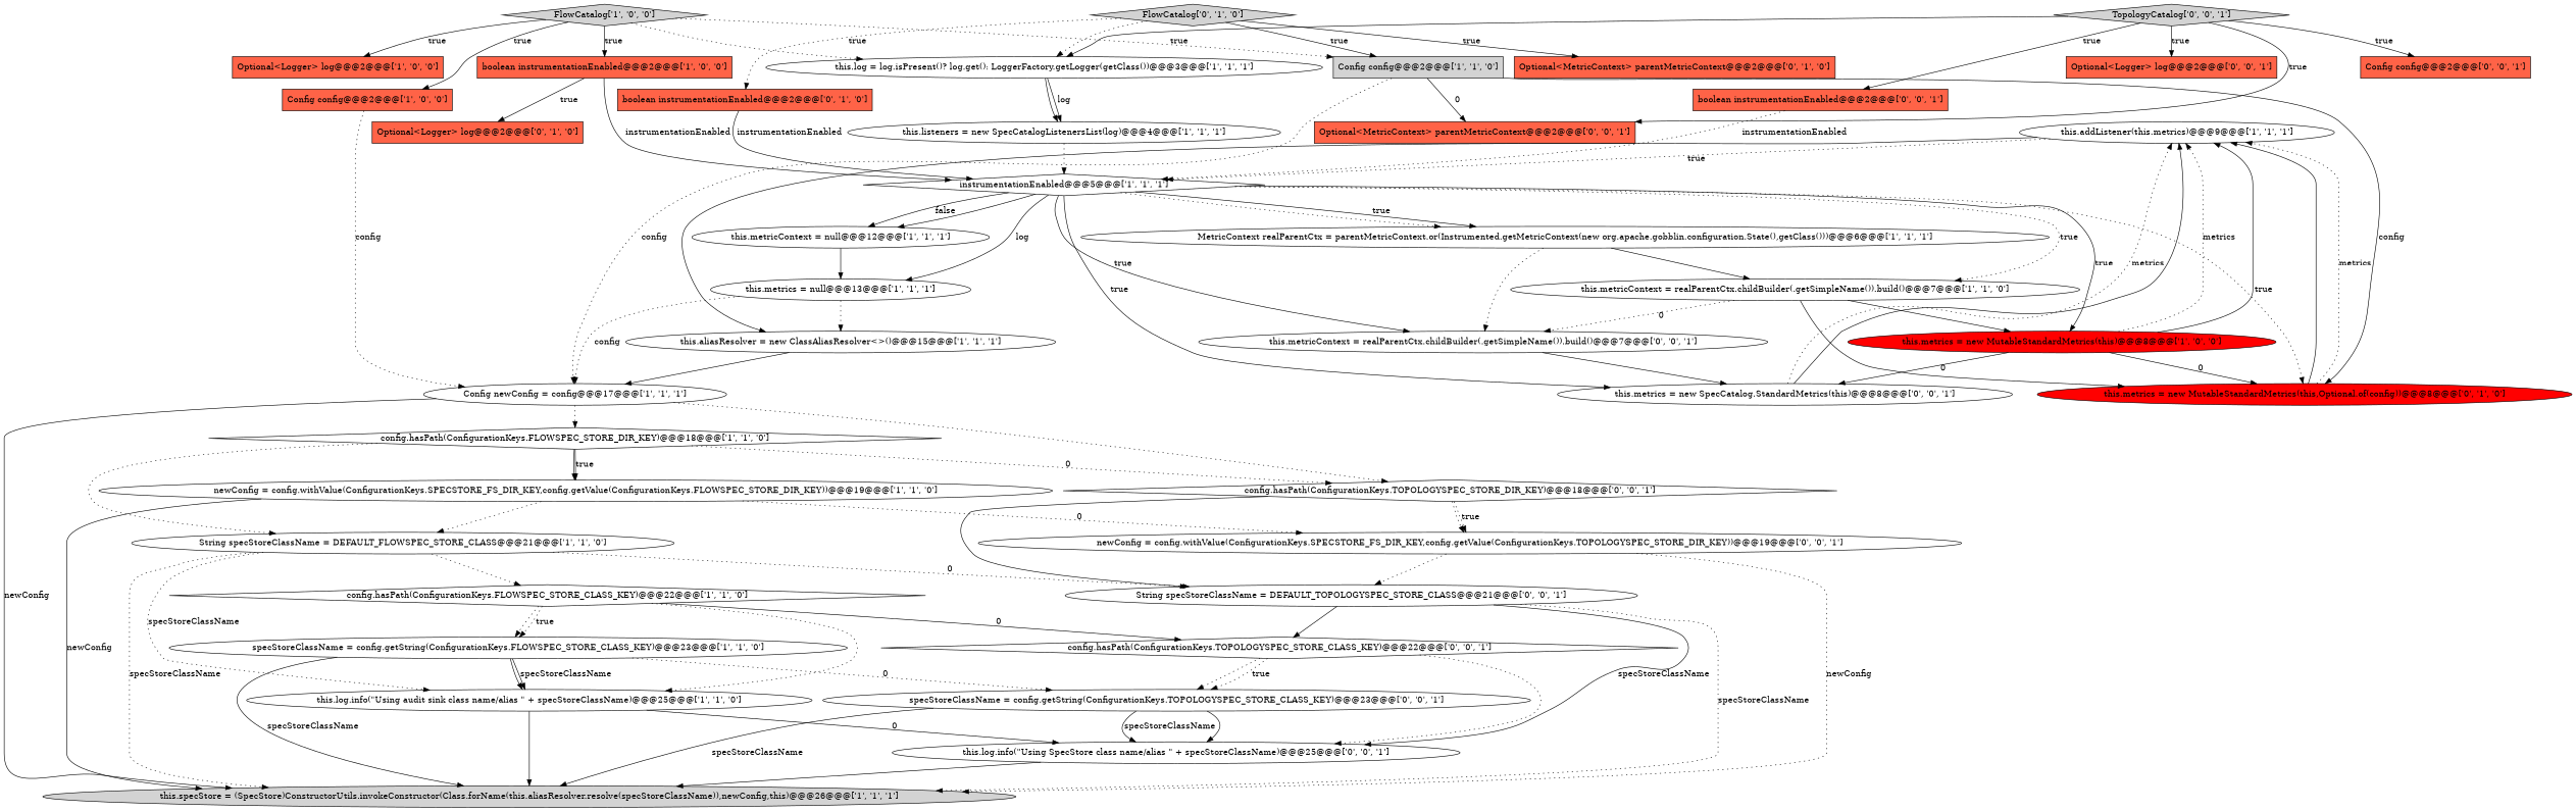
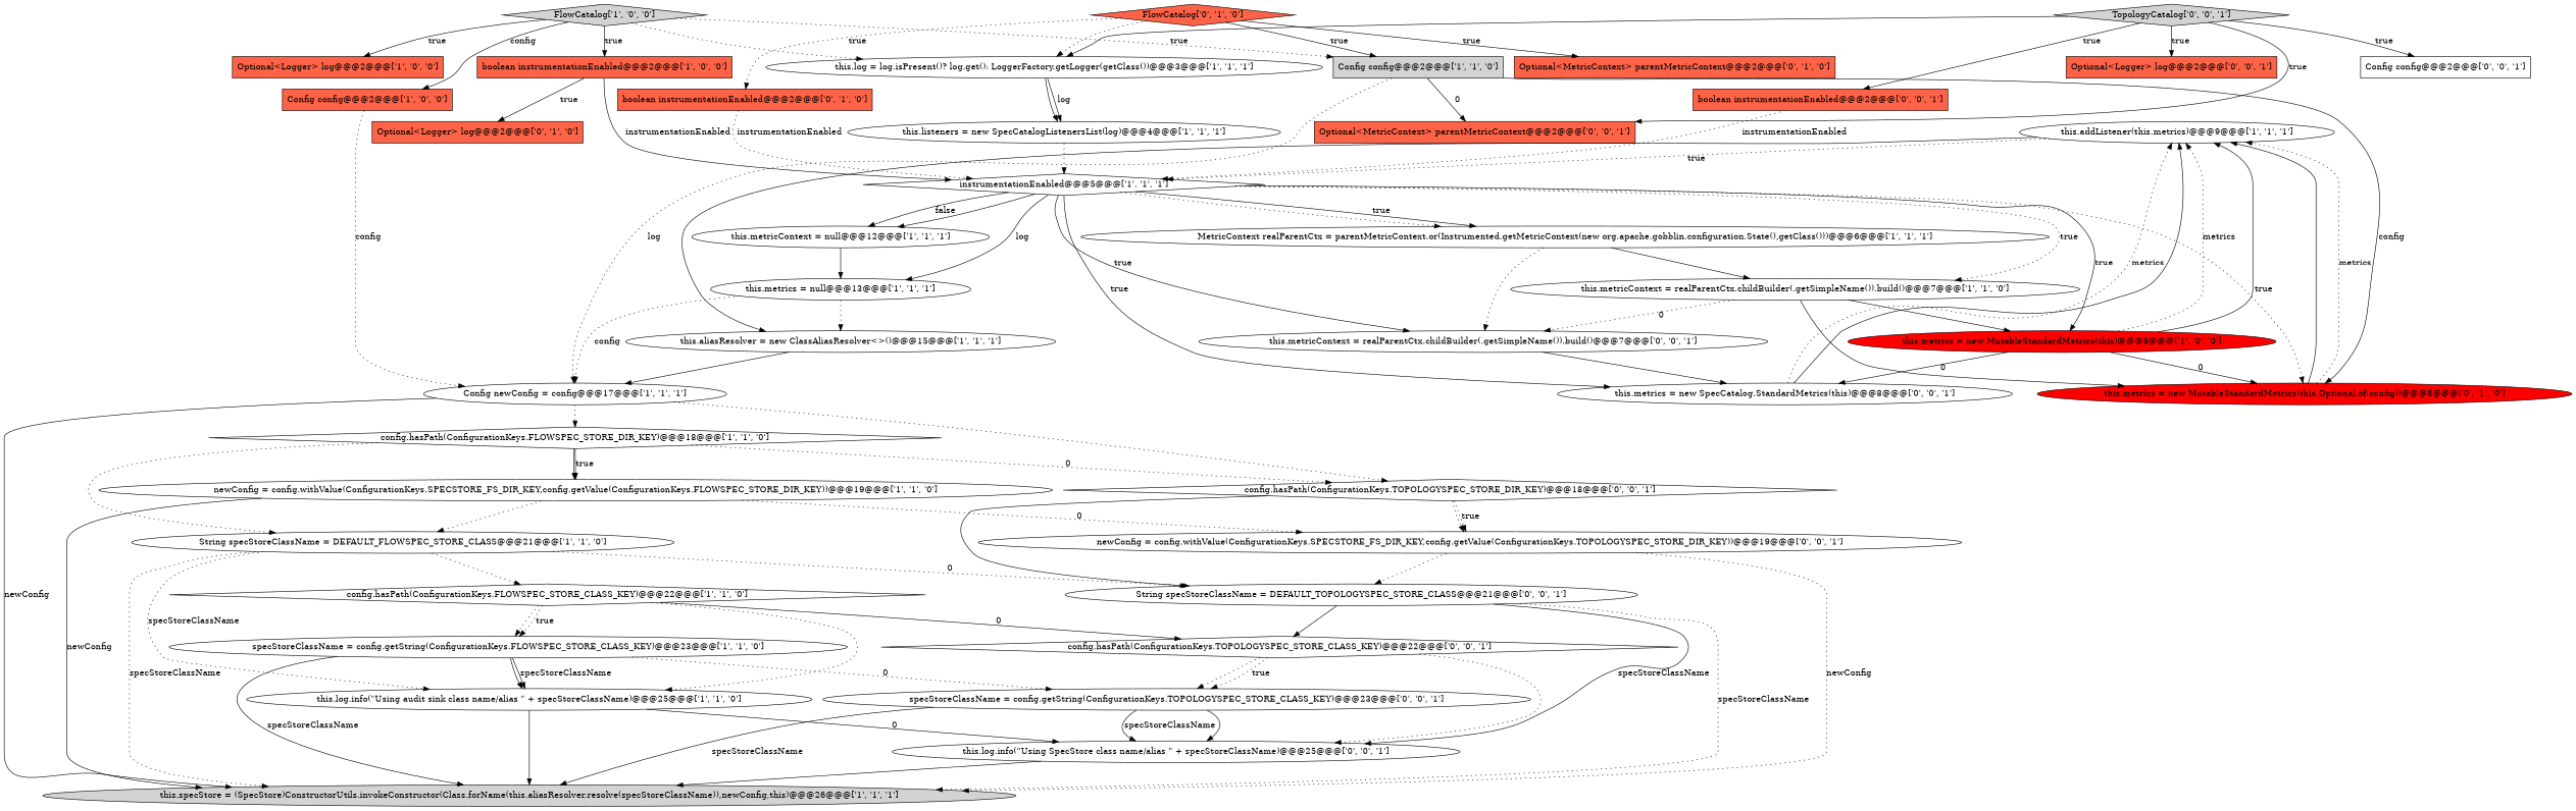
  digraph {
    node [fillcolor=white shape=ellipse style=filled]
    edge [style=solid]
    n1 [label="this.metricContext = null@@@12@@@['1', '1', '1']"]
    n2 [label="this.metrics = null@@@13@@@['1', '1', '1']"]
    n3 [label="Config newConfig = config@@@17@@@['1', '1', '1']"]
    n4 [label="this.aliasResolver = new ClassAliasResolver<>()@@@15@@@['1', '1', '1']"]
    n5 [fillcolor=lightgray label="FlowCatalog['1', '0', '0']" shape=diamond]
    n6 [fillcolor=lightgray label="Config config@@@2@@@['1', '1', '0']" shape=box]
    n7 [label="this.log = log.isPresent()? log.get(): LoggerFactory.getLogger(getClass())@@@3@@@['1', '1', '1']"]
    n8 [fillcolor=tomato label="Config config@@@2@@@['1', '0', '0']" shape=box]
    n9 [fillcolor=tomato label="boolean instrumentationEnabled@@@2@@@['1', '0', '0']" shape=box]
    n10 [fillcolor=tomato label="Optional<Logger> log@@@2@@@['1', '0', '0']" shape=box]
    n11 [fillcolor=tomato label="Optional<MetricContext> parentMetricContext@@@2@@@['0', '0', '1']" shape=box]
    n12 [fillcolor=red label="this.metrics = new MutableStandardMetrics(this,Optional.of(config))@@@8@@@['0', '1', '0']"]
    n13 [label="this.listeners = new SpecCatalogListenersList(log)@@@4@@@['1', '1', '1']"]
    n14 [fillcolor=tomato label="Optional<Logger> log@@@2@@@['0', '1', '0']" shape=box]
    n15 [label="instrumentationEnabled@@@5@@@['1', '1', '1']" shape=diamond]
    n16 [label="config.hasPath(ConfigurationKeys.FLOWSPEC_STORE_CLASS_KEY)@@@22@@@['1', '1', '0']" shape=diamond]
    n17 [label="this.log.info(\"Using audit sink class name/alias \" + specStoreClassName)@@@25@@@['1', '1', '0']"]
    n18 [label="specStoreClassName = config.getString(ConfigurationKeys.FLOWSPEC_STORE_CLASS_KEY)@@@23@@@['1', '1', '0']"]
    n19 [label="config.hasPath(ConfigurationKeys.TOPOLOGYSPEC_STORE_CLASS_KEY)@@@22@@@['0', '0', '1']" shape=diamond]
    n20 [label="this.log.info(\"Using SpecStore class name/alias \" + specStoreClassName)@@@25@@@['0', '0', '1']"]
    n21 [fillcolor=lightgray label="this.specStore = (SpecStore)ConstructorUtils.invokeConstructor(Class.forName(this.aliasResolver.resolve(specStoreClassName)),newConfig,this)@@@26@@@['1', '1', '1']"]
    n22 [label="specStoreClassName = config.getString(ConfigurationKeys.TOPOLOGYSPEC_STORE_CLASS_KEY)@@@23@@@['0', '0', '1']"]
    n23 [fillcolor=tomato label="Optional<MetricContext> parentMetricContext@@@2@@@['0', '1', '0']" shape=box]
    n24 [label="MetricContext realParentCtx = parentMetricContext.or(Instrumented.getMetricContext(new org.apache.gobblin.configuration.State(),getClass()))@@@6@@@['1', '1', '1']"]
    n25 [label="this.metricContext = realParentCtx.childBuilder(.getSimpleName()).build()@@@7@@@['0', '0', '1']"]
    n26 [label="this.metricContext = realParentCtx.childBuilder(.getSimpleName()).build()@@@7@@@['1', '1', '0']"]
    n27 [label="this.metrics = new SpecCatalog.StandardMetrics(this)@@@8@@@['0', '0', '1']"]
    n28 [fillcolor=red label="this.metrics = new MutableStandardMetrics(this)@@@8@@@['1', '0', '0']"]
-   n29 [fillcolor=tomato label="Config config@@@2@@@['0', '0', '1']" shape=box]
+   n29 [label="Config config@@@2@@@['0', '0', '1']" shape=box]
    n30 [label="config.hasPath(ConfigurationKeys.TOPOLOGYSPEC_STORE_DIR_KEY)@@@18@@@['0', '0', '1']" shape=diamond]
    n31 [label="config.hasPath(ConfigurationKeys.FLOWSPEC_STORE_DIR_KEY)@@@18@@@['1', '1', '0']" shape=diamond]
    n32 [fillcolor=lightgray label="TopologyCatalog['0', '0', '1']" shape=diamond]
    n33 [fillcolor=tomato label="Optional<Logger> log@@@2@@@['0', '0', '1']" shape=box]
    n34 [fillcolor=tomato label="boolean instrumentationEnabled@@@2@@@['0', '0', '1']" shape=box]
    n35 [label="this.addListener(this.metrics)@@@9@@@['1', '1', '1']"]
-   n36 [fillcolor=lightgray label="FlowCatalog['0', '1', '0']" shape=diamond]
+   n36 [fillcolor=tomato label="FlowCatalog['0', '1', '0']" shape=diamond]
    n37 [fillcolor=tomato label="boolean instrumentationEnabled@@@2@@@['0', '1', '0']" shape=box]
    n38 [label="String specStoreClassName = DEFAULT_TOPOLOGYSPEC_STORE_CLASS@@@21@@@['0', '0', '1']"]
    n39 [label="newConfig = config.withValue(ConfigurationKeys.SPECSTORE_FS_DIR_KEY,config.getValue(ConfigurationKeys.TOPOLOGYSPEC_STORE_DIR_KEY))@@@19@@@['0', '0', '1']"]
    n40 [label="newConfig = config.withValue(ConfigurationKeys.SPECSTORE_FS_DIR_KEY,config.getValue(ConfigurationKeys.FLOWSPEC_STORE_DIR_KEY))@@@19@@@['1', '1', '0']"]
    n41 [label="String specStoreClassName = DEFAULT_FLOWSPEC_STORE_CLASS@@@21@@@['1', '1', '0']"]
    n1 -> n2
    n2 -> n3 [label=config style=dotted]
    n2 -> n4 [style=dotted]
    n3 -> n21 [label=newConfig]
    n3 -> n30 [style=dotted]
    n3 -> n31 [style=dotted]
    n4 -> n3
    n5 -> n6 [label=true style=dotted]
    n5 -> n7 [style=dotted]
-   n5 -> n8 [label=true]
+   n5 -> n8 [label=config]
    n5 -> n9 [label=true]
    n5 -> n10 [label=true]
-   n6 -> n3 [label=config style=dotted]
+   n6 -> n3 [label=log style=dotted]
    n6 -> n11 [label=0]
    n6 -> n12 [label=config]
    n7 -> n13
    n7 -> n13 [label=log]
    n8 -> n3 [label=config style=dotted]
    n9 -> n14 [label=true]
    n9 -> n15 [label=instrumentationEnabled]
    n12 -> n35
    n12 -> n35 [label=metrics style=dotted]
    n13 -> n15 [style=dotted]
    n15 -> n1 [label=false]
    n15 -> n1
    n15 -> n2 [label=log]
    n15 -> n12 [label=true style=dotted]
    n15 -> n24 [style=dotted]
    n15 -> n24 [label=true]
    n15 -> n25 [label=true]
    n15 -> n26 [label=true style=dotted]
    n15 -> n27 [label=true]
    n15 -> n28 [label=true]
    n16 -> n17 [style=dotted]
    n16 -> n18 [style=dotted]
    n16 -> n18 [label=true style=dotted]
    n16 -> n19 [label=0]
    n17 -> n20 [label=0]
    n17 -> n21
    n18 -> n17
    n18 -> n17 [label=specStoreClassName]
    n18 -> n21 [label=specStoreClassName]
    n18 -> n22 [label=0 style=dotted]
    n19 -> n20 [style=dotted]
    n19 -> n22 [style=dotted]
    n19 -> n22 [label=true style=dotted]
    n20 -> n21
    n22 -> n20
    n22 -> n20 [label=specStoreClassName]
    n22 -> n21 [label=specStoreClassName]
    n24 -> n25 [style=dotted]
    n24 -> n26
    n25 -> n27
    n26 -> n12
    n26 -> n25 [label=0 style=dotted]
    n26 -> n28
    n27 -> n35 [label=metrics style=dotted]
    n27 -> n35
    n28 -> n12 [label=0]
    n28 -> n27 [label=0]
    n28 -> n35 [label=metrics style=dotted]
    n28 -> n35
    n30 -> n38
    n30 -> n39 [style=dotted]
    n30 -> n39 [label=true style=dotted]
    n31 -> n30 [label=0 style=dotted]
    n31 -> n40 [label=true]
    n31 -> n40
    n31 -> n41 [style=dotted]
    n32 -> n7
    n32 -> n11 [label=true]
    n32 -> n29 [label=true]
    n32 -> n33 [label=true]
    n32 -> n34 [label=true]
    n34 -> n15 [label=instrumentationEnabled style=dotted]
    n35 -> n4
    n35 -> n15 [label=true style=dotted]
    n36 -> n6 [label=true]
    n36 -> n7 [style=dotted]
    n36 -> n23 [label=true]
    n36 -> n37 [label=true style=dotted]
-   n37 -> n15 [label=instrumentationEnabled]
+   n37 -> n15 [label=instrumentationEnabled style=dotted]
    n38 -> n19
    n38 -> n20 [label=specStoreClassName]
    n38 -> n21 [label=specStoreClassName style=dotted]
    n39 -> n21 [label=newConfig style=dotted]
    n39 -> n38 [style=dotted]
    n40 -> n21 [label=newConfig]
    n40 -> n39 [label=0 style=dotted]
    n40 -> n41 [style=dotted]
    n41 -> n16 [style=dotted]
    n41 -> n17 [label=specStoreClassName style=dotted]
    n41 -> n21 [label=specStoreClassName style=dotted]
    n41 -> n38 [label=0 style=dotted]
  }
